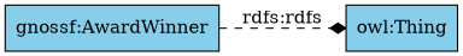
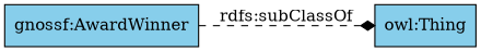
  digraph {
    rankdir=LR
    node [color=black shape=rectangle style=filled fillcolor=skyblue]
    "gnossf:AwardWinner"
    "owl:Thing"
-   "gnossf:AwardWinner" -> "owl:Thing" [label="rdfs:rdfs" style=dashed arrowhead=diamond]
+   "gnossf:AwardWinner" -> "owl:Thing" [label="rdfs:subClassOf" style=dashed arrowhead=diamond]
  }
